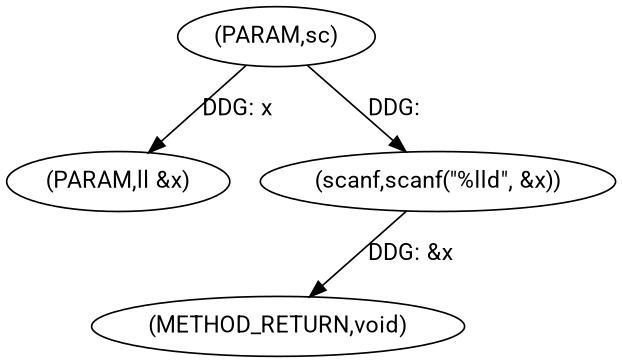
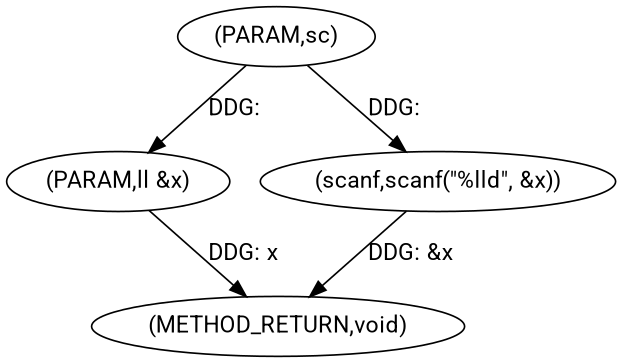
  digraph {
    fontname=Roboto
    node [fontname=Roboto]
    edge [fontname=Roboto]
    n1 [label="(PARAM,sc)"]
    n2 [label="(PARAM,ll &x)"]
    n3 [label="(scanf,scanf(\"%lld\", &x))"]
    n4 [label="(METHOD_RETURN,void)"]
-   n1 -> n2 [label="DDG: x"]
+   n1 -> n2 [label="DDG: "]
    n1 -> n3 [label="DDG: "]
+   n2 -> n4 [label="DDG: x"]
    n3 -> n4 [label="DDG: &x"]
  }
